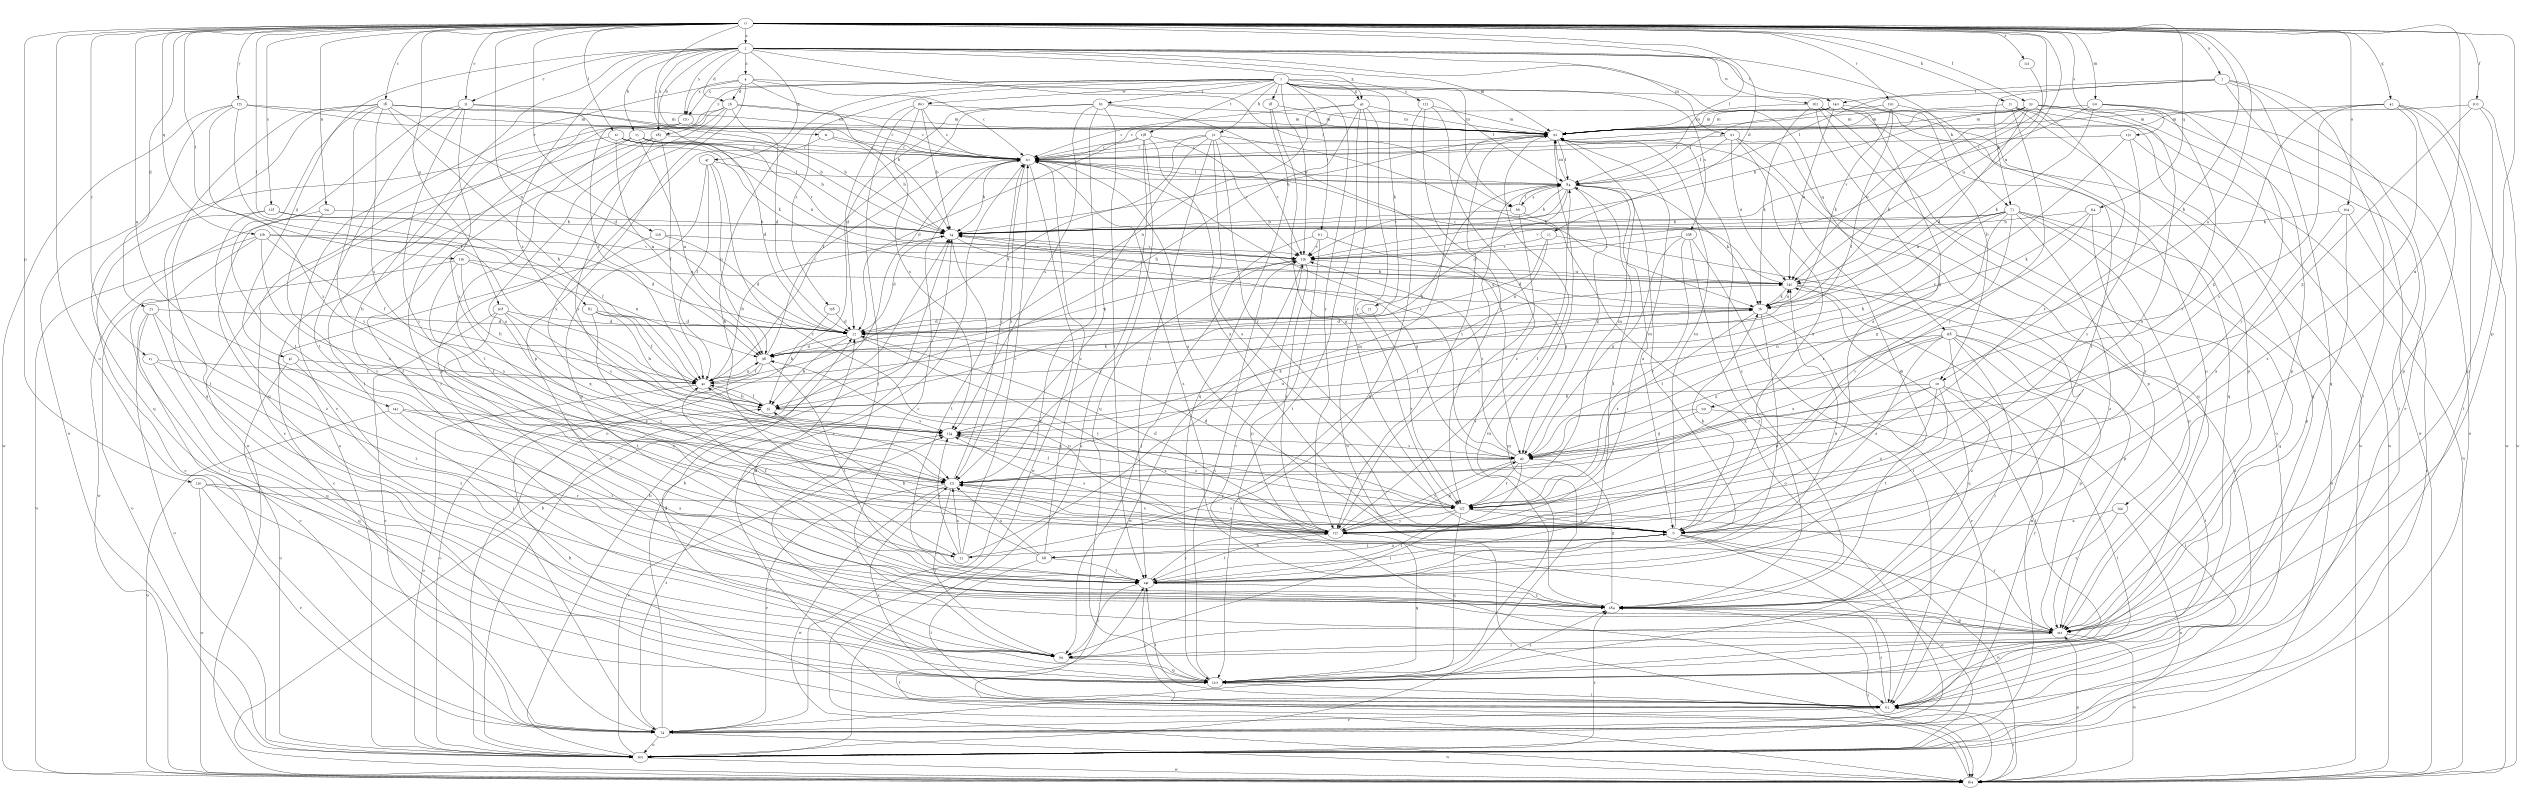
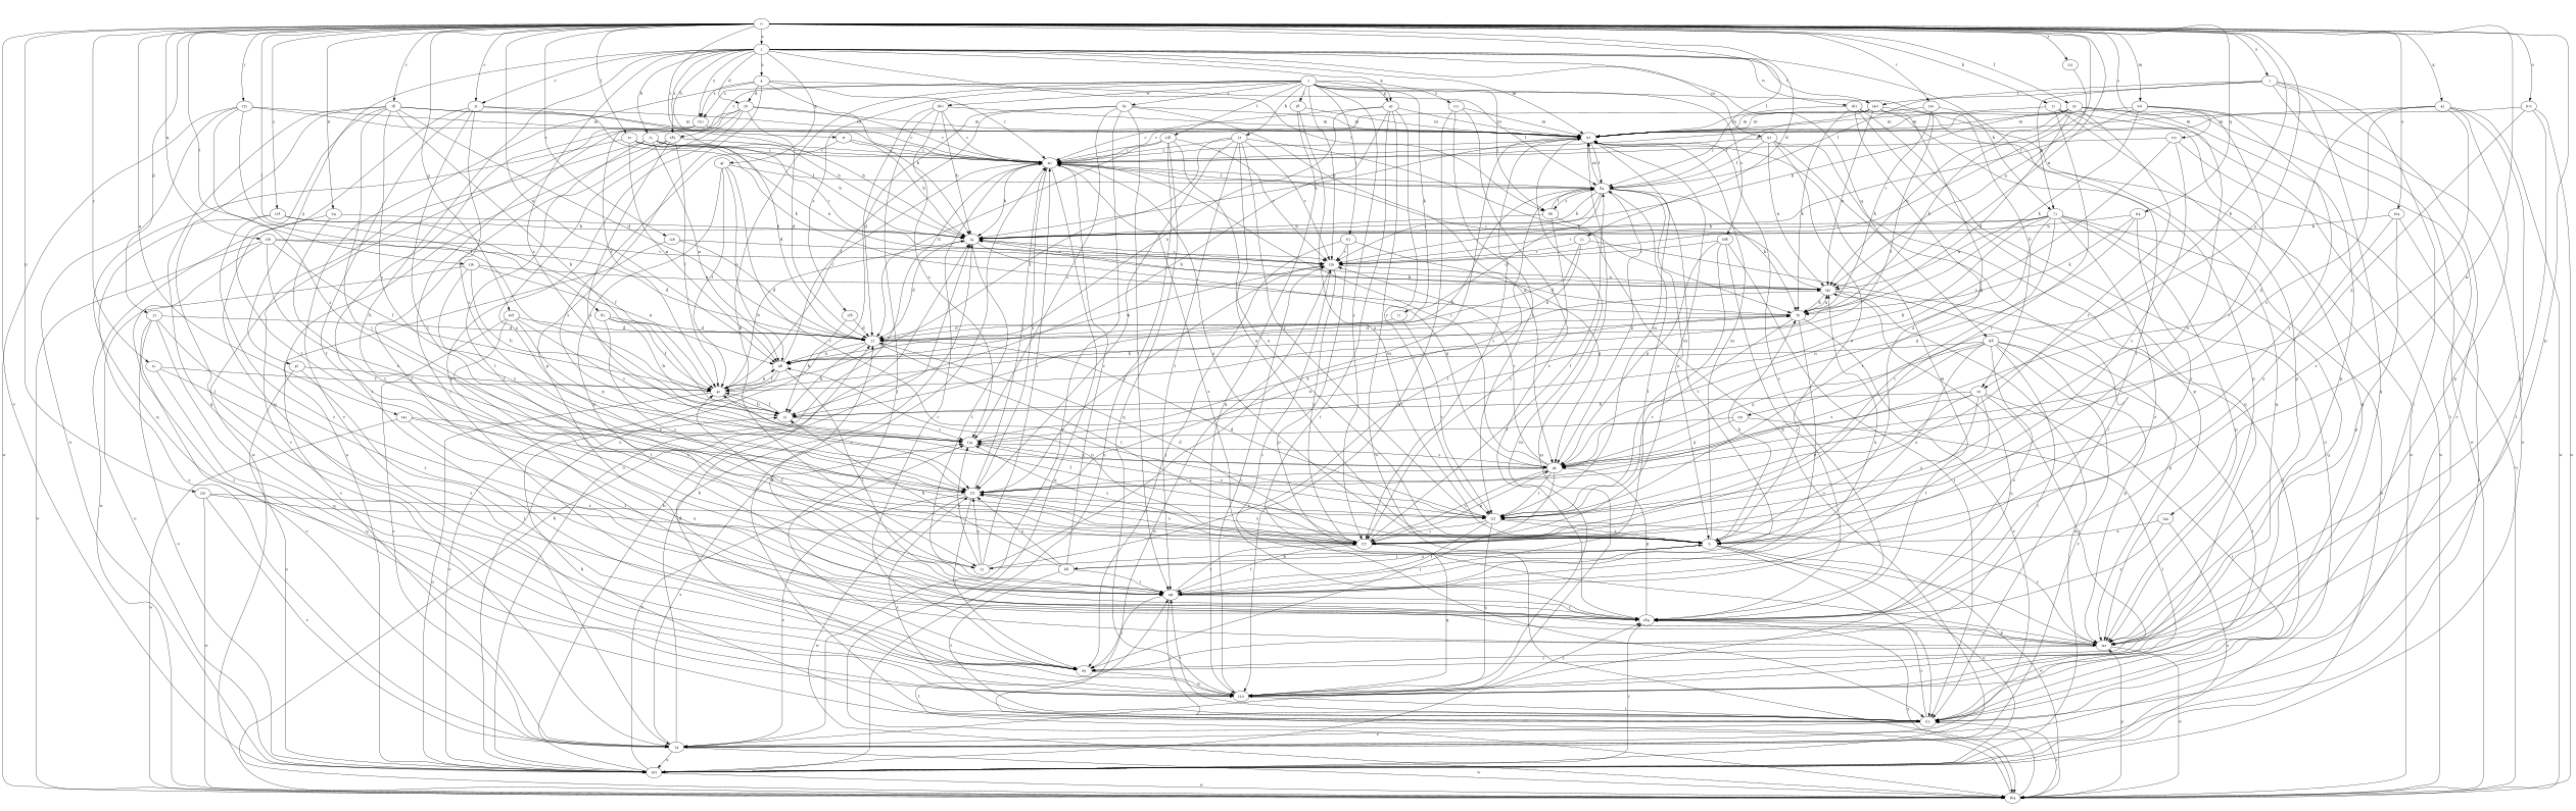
  strict digraph {
    fontname="Playfair Display"
    node [fontname="Playfair Display"]
    edge [fontname="Playfair Display"]
    0
    2
    3
    10
    15
    18
    20
    23
    25
    31
    39
    42
    71
    n14 [label=12]
    83
    84
    90
    94
    98
    99
    103
    104
    105
    108
    n25 [label=210]
    112
    114
    116
    121
    126
    128
    131
    136
    143
    144
    149
    150
    156
    175
    45
    53
    66
    170
    183
    4
    11
    13
    26
    46
    47
    73
    91
    92
    118
    134
    140
    163
    34
    62
    120
    164
    6
    n63 [label=49]
    55
    69
    127
    141
    41
    184
    177
    76
    27
    14
    171
    1
    51
    58
    63
    65
    72
    133
    138
    160
    168
    178
    68
    0 -> 2 [label=a]
    0 -> 3 [label=a]
    0 -> 10 [label=b]
    0 -> 15 [label=c]
    0 -> 18 [label=c]
    0 -> 20 [label=c]
    0 -> 23 [label=d]
    0 -> 25 [label=d]
    0 -> 31 [label=e]
    0 -> 39 [label=f]
    0 -> 42 [label=g]
    0 -> 71 [label=k]
    0 -> n14 [label=l]
    0 -> 83 [label=l]
    0 -> 84 [label=l]
    0 -> 90 [label=m]
    0 -> 94 [label=n]
    0 -> 98 [label=n]
    0 -> 99 [label=o]
-   0 -> 103 [label=f]
+   0 -> 103 [label=o]
    0 -> 104 [label=o]
-   0 -> 120 [label=o]
+   0 -> 105 [label=o]
    0 -> 108 [label=p]
    0 -> n25 [label=p]
    0 -> 112 [label=p]
    0 -> 114 [label=q]
    0 -> 116 [label=q]
    0 -> 121 [label=r]
    0 -> 126 [label=r]
    0 -> 128 [label=s]
    0 -> 131 [label=s]
    0 -> 136 [label=t]
    0 -> 143 [label=u]
    0 -> 144 [label=u]
    0 -> 149 [label=u]
    0 -> 150 [label=v]
    0 -> 156 [label=v]
    0 -> 175 [label=y]
    2 -> 31 [label=e]
    2 -> 45 [label=g]
    2 -> 53 [label=h]
    2 -> 66 [label=j]
    2 -> 170 [label=x]
    2 -> 183 [label=z]
    2 -> 4 [label=a]
    2 -> 11 [label=b]
    2 -> 13 [label=b]
    2 -> 26 [label=d]
    2 -> 46 [label=g]
    2 -> 47 [label=g]
    2 -> 73 [label=k]
    2 -> 91 [label=m]
    2 -> 92 [label=m]
    2 -> 118 [label=q]
    2 -> 134 [label=s]
    2 -> 140 [label=t]
    2 -> 163 [label=w]
    3 -> 84 [label=l]
    3 -> 73 [label=k]
    3 -> 140 [label=t]
    3 -> 34 [label=e]
    3 -> 62 [label=i]
    3 -> 120 [label=q]
    3 -> 164 [label=w]
    10 -> 62 [label=i]
    10 -> 6 [label=a]
    10 -> n63 [label=g]
    10 -> 55 [label=h]
    10 -> 69 [label=j]
    10 -> 127 [label=r]
    10 -> 141 [label=t]
    15 -> 120 [label=q]
    15 -> 41 [label=f]
    15 -> 184 [label=z]
    18 -> 92 [label=m]
    18 -> 134 [label=s]
    18 -> 120 [label=q]
    18 -> 55 [label=h]
    18 -> 69 [label=j]
    18 -> 141 [label=t]
    18 -> 177 [label=y]
    18 -> 76 [label=k]
    18 -> 27 [label=d]
    20 -> 84 [label=l]
    20 -> 105 [label=o]
    20 -> 164 [label=w]
    20 -> 6 [label=a]
    20 -> 184 [label=z]
    20 -> 14 [label=b]
    20 -> 171 [label=x]
    23 -> 98 [label=n]
    23 -> 156 [label=v]
    23 -> 62 [label=i]
    23 -> 27 [label=d]
    25 -> 105 [label=o]
    25 -> 34 [label=e]
    25 -> 120 [label=q]
    25 -> 184 [label=z]
    25 -> 27 [label=d]
    31 -> 92 [label=m]
    31 -> 120 [label=q]
    31 -> 141 [label=t]
    31 -> 177 [label=y]
    31 -> 14 [label=b]
    31 -> 171 [label=x]
    39 -> 20 [label=c]
    39 -> 112 [label=p]
    39 -> 149 [label=u]
    39 -> 92 [label=m]
    39 -> 62 [label=i]
    39 -> 6 [label=a]
    39 -> 127 [label=r]
    39 -> 76 [label=k]
    39 -> 27 [label=d]
    39 -> 14 [label=b]
    42 -> 112 [label=p]
    42 -> 92 [label=m]
    42 -> 62 [label=i]
    42 -> 164 [label=w]
    42 -> n63 [label=g]
    42 -> 184 [label=z]
    42 -> 171 [label=x]
    71 -> 112 [label=p]
    71 -> 92 [label=m]
    71 -> 120 [label=q]
    71 -> 164 [label=w]
    71 -> 177 [label=y]
    n14 -> 20 [label=c]
    n14 -> 98 [label=n]
    n14 -> 149 [label=u]
    n14 -> 120 [label=q]
    n14 -> 14 [label=b]
    83 -> 55 [label=h]
    83 -> 41 [label=f]
    83 -> 177 [label=y]
    83 -> 27 [label=d]
    84 -> 20 [label=c]
    84 -> 156 [label=v]
    84 -> 66 [label=s]
    84 -> 92 [label=m]
    84 -> 6 [label=a]
    84 -> n63 [label=g]
    84 -> 55 [label=h]
    84 -> 141 [label=t]
    84 -> 76 [label=k]
    84 -> 27 [label=d]
    84 -> 14 [label=b]
    90 -> 105 [label=o]
    90 -> 156 [label=v]
    90 -> 92 [label=m]
    90 -> 127 [label=r]
    90 -> 177 [label=y]
    90 -> 76 [label=k]
    94 -> 164 [label=w]
    94 -> 177 [label=y]
    94 -> 14 [label=b]
    98 -> 20 [label=c]
    98 -> 105 [label=o]
    98 -> 156 [label=v]
    98 -> 141 [label=t]
    98 -> 41 [label=f]
    99 -> 134 [label=s]
    99 -> 62 [label=i]
    99 -> n63 [label=g]
    103 -> 112 [label=p]
    103 -> 92 [label=m]
    103 -> 164 [label=w]
    103 -> n63 [label=g]
    104 -> 112 [label=p]
    104 -> 34 [label=e]
    104 -> 6 [label=a]
    104 -> 14 [label=b]
    105 -> 149 [label=u]
    105 -> 92 [label=m]
    105 -> 134 [label=s]
    105 -> 164 [label=w]
    105 -> 184 [label=z]
    105 -> 14 [label=b]
    108 -> 134 [label=s]
    108 -> 34 [label=e]
    108 -> n63 [label=g]
    108 -> 141 [label=t]
    108 -> 27 [label=d]
    n25 -> 34 [label=e]
    n25 -> 164 [label=w]
    n25 -> 6 [label=a]
    n25 -> 127 [label=r]
    112 -> 156 [label=v]
    112 -> 164 [label=w]
    112 -> 69 [label=j]
    112 -> 127 [label=r]
    114 -> n63 [label=g]
    114 -> 177 [label=y]
    114 -> 76 [label=k]
    114 -> 14 [label=b]
    116 -> 156 [label=v]
    116 -> 62 [label=i]
    116 -> 164 [label=w]
    116 -> 41 [label=f]
    116 -> 27 [label=d]
    116 -> 171 [label=x]
    121 -> 149 [label=u]
    126 -> 156 [label=v]
    126 -> 34 [label=e]
    126 -> 27 [label=d]
    128 -> 34 [label=e]
    128 -> 41 [label=f]
    128 -> 184 [label=z]
    128 -> 14 [label=b]
    131 -> 20 [label=c]
    131 -> 134 [label=s]
    131 -> 164 [label=w]
    131 -> 177 [label=y]
    136 -> 98 [label=n]
    136 -> 105 [label=o]
    136 -> 149 [label=u]
    136 -> 55 [label=h]
    136 -> 171 [label=x]
    143 -> 134 [label=s]
    143 -> 164 [label=w]
    143 -> 141 [label=t]
    143 -> 171 [label=x]
    144 -> 105 [label=o]
    144 -> 6 [label=a]
    144 -> 184 [label=z]
    149 -> 20 [label=c]
    149 -> 112 [label=p]
    149 -> 120 [label=q]
    149 -> 76 [label=k]
    149 -> 14 [label=b]
    150 -> 92 [label=m]
    150 -> 141 [label=t]
    150 -> 41 [label=f]
    150 -> 76 [label=k]
    156 -> 149 [label=u]
    156 -> 164 [label=w]
    156 -> 177 [label=y]
    156 -> 171 [label=x]
    175 -> 105 [label=o]
    175 -> 92 [label=m]
    175 -> 164 [label=w]
    175 -> 41 [label=f]
    175 -> 14 [label=b]
    175 -> 171 [label=x]
    45 -> 20 [label=c]
    45 -> 98 [label=n]
    45 -> 92 [label=m]
    45 -> 62 [label=i]
    45 -> 164 [label=w]
    45 -> 55 [label=h]
    45 -> 127 [label=r]
    53 -> 20 [label=c]
    53 -> 84 [label=l]
    53 -> 92 [label=m]
    53 -> 134 [label=s]
    53 -> 41 [label=f]
    53 -> 171 [label=x]
    66 -> 84 [label=l]
    66 -> 105 [label=o]
    66 -> 177 [label=y]
    66 -> 14 [label=b]
    170 -> 20 [label=c]
    170 -> 69 [label=j]
    170 -> 41 [label=f]
    183 -> 20 [label=c]
    183 -> 105 [label=o]
    183 -> 141 [label=t]
    183 -> 41 [label=f]
    183 -> 171 [label=x]
    4 -> 20 [label=c]
    4 -> 84 [label=l]
    4 -> 112 [label=p]
    4 -> 170 [label=x]
    4 -> 26 [label=d]
    4 -> 34 [label=e]
    4 -> 14 [label=b]
    11 -> 20 [label=c]
    11 -> 14 [label=b]
    11 -> 171 [label=x]
    13 -> 20 [label=c]
    13 -> 98 [label=n]
    13 -> 156 [label=v]
    13 -> 34 [label=e]
    13 -> 184 [label=z]
    13 -> 27 [label=d]
    26 -> 20 [label=c]
    26 -> 112 [label=p]
    26 -> 92 [label=m]
    26 -> 164 [label=w]
    26 -> 6 [label=a]
    26 -> 69 [label=j]
    26 -> 27 [label=d]
    46 -> 105 [label=o]
    46 -> 69 [label=j]
    46 -> 41 [label=f]
    47 -> 84 [label=l]
    47 -> 98 [label=n]
    47 -> 112 [label=p]
    47 -> 127 [label=r]
    47 -> 41 [label=f]
    73 -> 105 [label=o]
    73 -> 112 [label=p]
    73 -> 149 [label=u]
    73 -> 156 [label=v]
    73 -> 120 [label=q]
    73 -> 55 [label=h]
    73 -> 127 [label=r]
    73 -> 184 [label=z]
    73 -> 177 [label=y]
    73 -> 14 [label=b]
    91 -> 20 [label=c]
    91 -> 84 [label=l]
    91 -> 112 [label=p]
    91 -> 149 [label=u]
    91 -> 62 [label=i]
    91 -> 6 [label=a]
    92 -> 20 [label=c]
    92 -> 84 [label=l]
    92 -> 184 [label=z]
    92 -> 177 [label=y]
    92 -> 14 [label=b]
    118 -> 98 [label=n]
    118 -> 112 [label=p]
    118 -> 34 [label=e]
    118 -> 62 [label=i]
    118 -> 6 [label=a]
    118 -> n63 [label=g]
    118 -> 69 [label=j]
    118 -> 184 [label=z]
    118 -> 171 [label=x]
    134 -> n63 [label=g]
    134 -> 76 [label=k]
    140 -> 20 [label=c]
    140 -> 84 [label=l]
    140 -> 149 [label=u]
    140 -> 92 [label=m]
    140 -> 120 [label=q]
    140 -> 164 [label=w]
    140 -> n63 [label=g]
    163 -> 105 [label=o]
    163 -> 112 [label=p]
    163 -> 92 [label=m]
    163 -> 120 [label=q]
    163 -> 6 [label=a]
    163 -> 76 [label=k]
    34 -> 105 [label=o]
    34 -> 92 [label=m]
    34 -> 134 [label=s]
    34 -> 164 [label=w]
    34 -> 14 [label=b]
    62 -> 20 [label=c]
    62 -> 34 [label=e]
    62 -> 55 [label=h]
    62 -> 141 [label=t]
    62 -> 184 [label=z]
    62 -> 171 [label=x]
    120 -> 156 [label=v]
    120 -> 62 [label=i]
    120 -> 184 [label=z]
    120 -> 27 [label=d]
    164 -> 112 [label=p]
    164 -> 62 [label=i]
    164 -> 141 [label=t]
    164 -> 184 [label=z]
    164 -> 14 [label=b]
    6 -> 105 [label=o]
    6 -> 53 [label=h]
    6 -> 92 [label=m]
    6 -> 62 [label=i]
    6 -> 164 [label=w]
    6 -> 41 [label=f]
    6 -> 76 [label=k]
    6 -> 171 [label=x]
    6 -> 68 [label=j]
    n63 -> 20 [label=c]
    n63 -> 156 [label=v]
    n63 -> 134 [label=s]
    n63 -> 69 [label=j]
    n63 -> 127 [label=r]
    n63 -> 177 [label=y]
    n63 -> 171 [label=x]
    55 -> 134 [label=s]
    55 -> 41 [label=f]
    69 -> 20 [label=c]
    69 -> 120 [label=q]
    127 -> 92 [label=m]
    127 -> 134 [label=s]
    127 -> 120 [label=q]
    127 -> 6 [label=a]
    127 -> 141 [label=t]
    127 -> 177 [label=y]
    127 -> 27 [label=d]
    141 -> 84 [label=l]
    141 -> 149 [label=u]
    141 -> 62 [label=i]
    141 -> 69 [label=j]
    141 -> 184 [label=z]
    141 -> 177 [label=y]
    41 -> 98 [label=n]
    41 -> 105 [label=o]
    41 -> 55 [label=h]
    41 -> 76 [label=k]
    41 -> 14 [label=b]
    184 -> 112 [label=p]
    184 -> 92 [label=m]
    184 -> n63 [label=g]
    184 -> 27 [label=d]
    177 -> 84 [label=l]
    177 -> 98 [label=n]
    177 -> 92 [label=m]
    177 -> 134 [label=s]
    177 -> 120 [label=q]
    177 -> n63 [label=g]
    177 -> 141 [label=t]
    177 -> 27 [label=d]
    177 -> 171 [label=x]
    76 -> 149 [label=u]
    76 -> 34 [label=e]
    76 -> 127 [label=r]
    76 -> 141 [label=t]
    76 -> 27 [label=d]
    76 -> 14 [label=b]
    27 -> 98 [label=n]
    27 -> 55 [label=h]
    27 -> 177 [label=y]
    14 -> 156 [label=v]
    14 -> n63 [label=g]
    14 -> 141 [label=t]
    14 -> 27 [label=d]
    171 -> 20 [label=c]
    171 -> 149 [label=u]
    171 -> 34 [label=e]
    171 -> 164 [label=w]
    171 -> 69 [label=j]
    171 -> 127 [label=r]
    1 -> 10 [label=b]
    1 -> 156 [label=v]
    1 -> 45 [label=g]
    1 -> 53 [label=h]
    1 -> 66 [label=j]
    1 -> 170 [label=x]
    1 -> 183 [label=z]
    1 -> 177 [label=y]
    1 -> 51 [label=h]
    1 -> 58 [label=i]
    1 -> 63 [label=j]
    1 -> 65 [label=j]
    1 -> 72 [label=k]
    1 -> 133 [label=s]
    1 -> 138 [label=t]
    1 -> 160 [label=w]
    1 -> 168 [label=x]
    1 -> 178 [label=z]
    51 -> 20 [label=c]
    51 -> 156 [label=v]
    51 -> 6 [label=a]
    51 -> 127 [label=r]
    51 -> 141 [label=t]
    51 -> 41 [label=f]
    51 -> 76 [label=k]
    51 -> 171 [label=x]
    58 -> 92 [label=m]
    58 -> 120 [label=q]
    58 -> 6 [label=a]
    63 -> 112 [label=p]
    63 -> 156 [label=v]
    63 -> n63 [label=g]
    63 -> 69 [label=j]
    65 -> 92 [label=m]
    65 -> 134 [label=s]
    65 -> 34 [label=e]
    65 -> n63 [label=g]
    65 -> 141 [label=t]
    65 -> 41 [label=f]
    65 -> 27 [label=d]
    72 -> 127 [label=r]
    72 -> 27 [label=d]
    133 -> 92 [label=m]
    133 -> 120 [label=q]
    133 -> 127 [label=r]
    133 -> 184 [label=z]
    138 -> 20 [label=c]
    138 -> 105 [label=o]
    138 -> 156 [label=v]
    138 -> 120 [label=q]
    138 -> 6 [label=a]
    138 -> 27 [label=d]
    160 -> 20 [label=c]
    160 -> 105 [label=o]
    160 -> 92 [label=m]
    160 -> 134 [label=s]
    160 -> 69 [label=j]
    160 -> 14 [label=b]
    168 -> 156 [label=v]
    168 -> 62 [label=i]
    168 -> n63 [label=g]
    168 -> 127 [label=r]
    168 -> 184 [label=z]
    178 -> 55 [label=h]
    178 -> 27 [label=d]
    68 -> 20 [label=c]
    68 -> 62 [label=i]
    68 -> 6 [label=a]
    68 -> 55 [label=h]
    68 -> 141 [label=t]
    68 -> 171 [label=x]
  }
